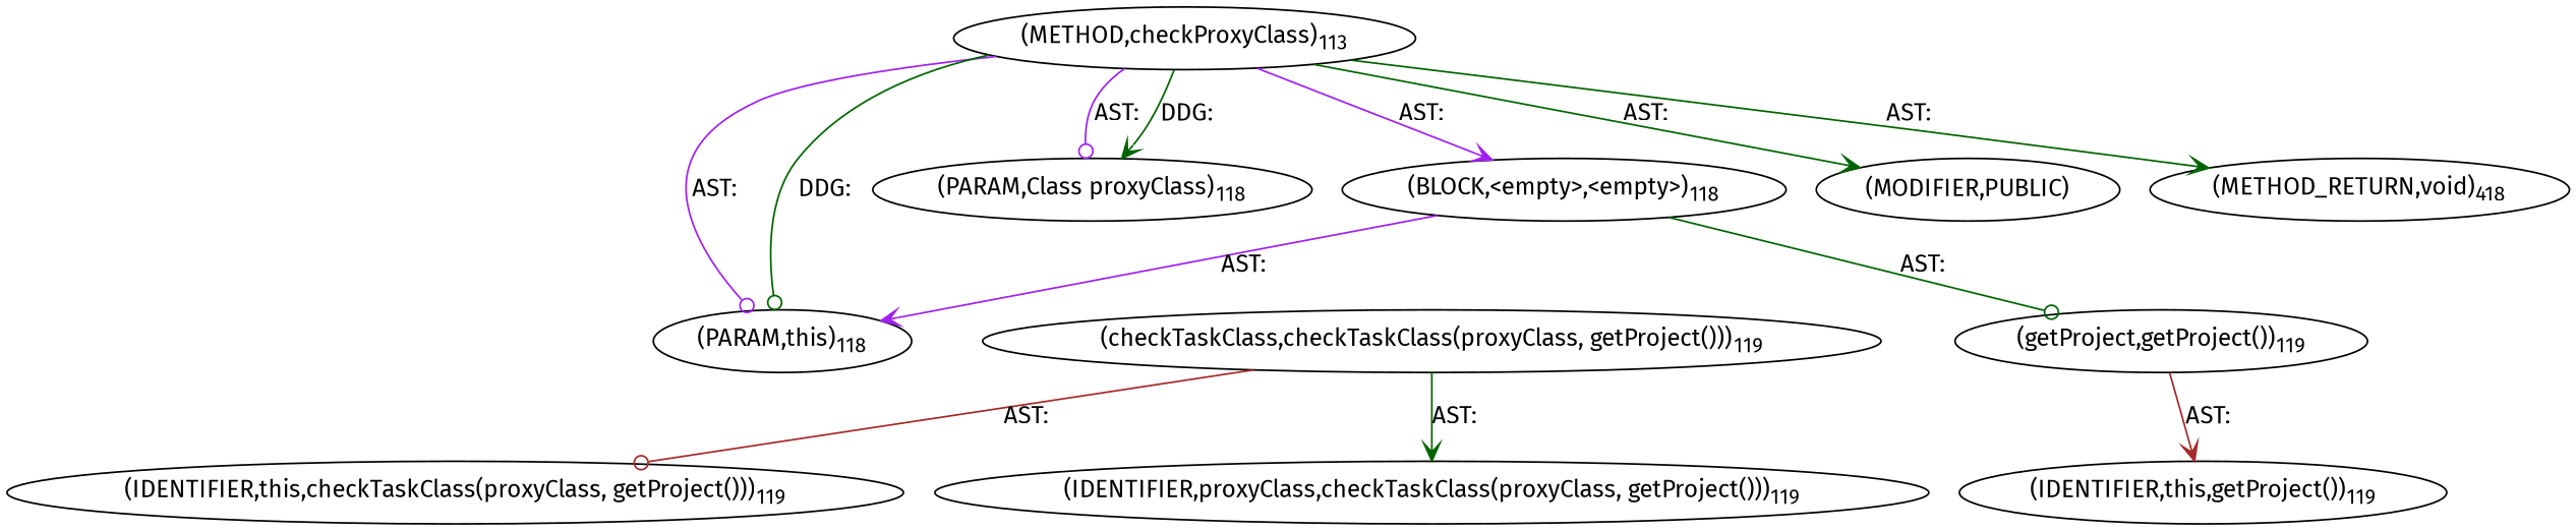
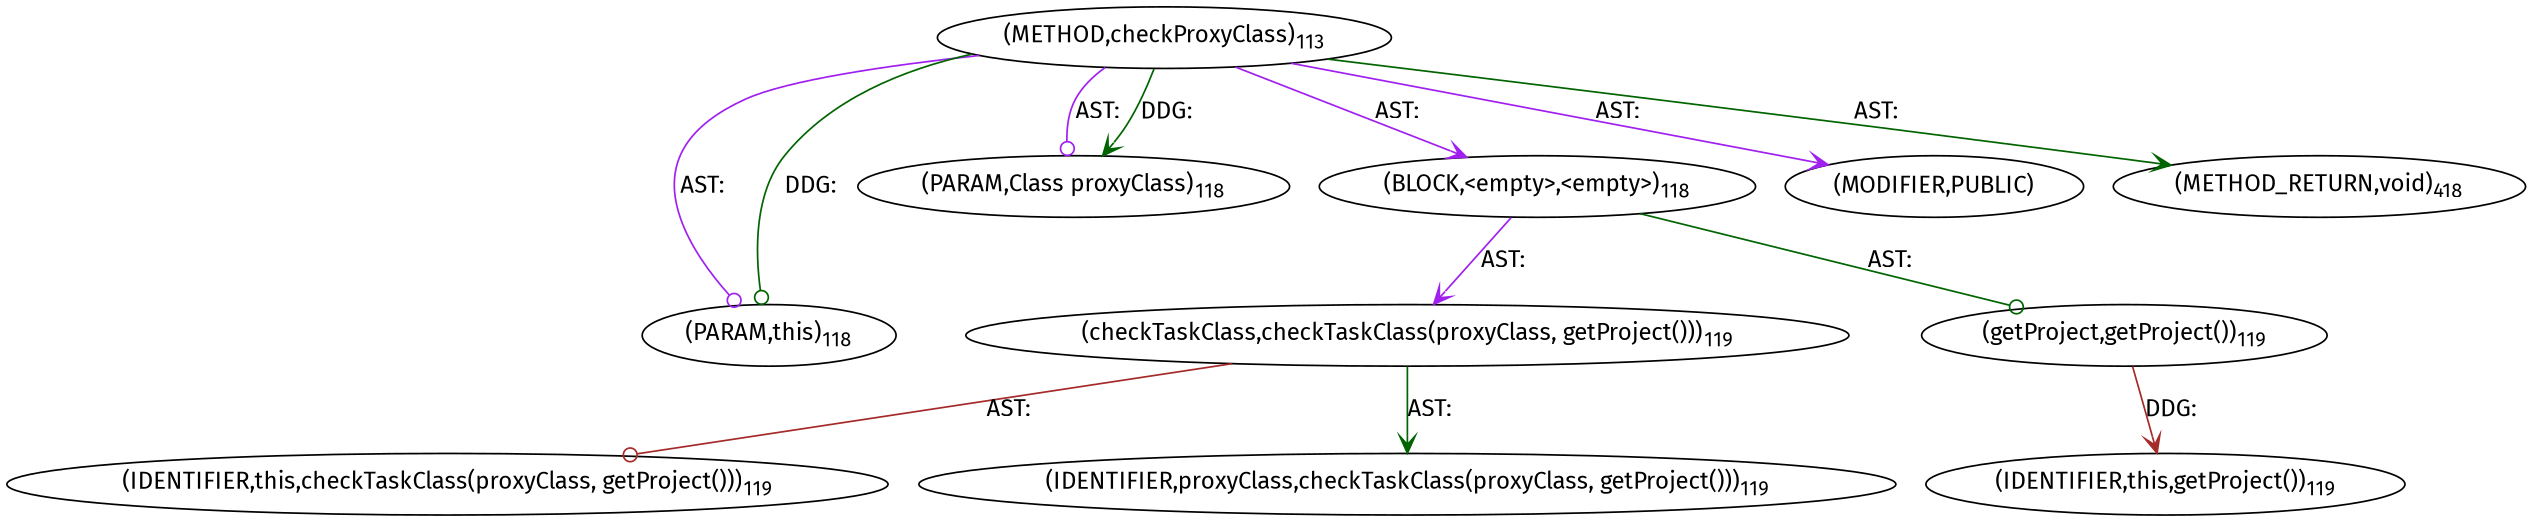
  digraph {
    fontname="Fira Sans"
    node [fontname="Fira Sans"]
    edge [arrowhead=vee color=purple fontname="Fira Sans"]
    n1 [label=<(METHOD,checkProxyClass)<SUB>113</SUB>>]
    n2 [label=<(PARAM,this)<SUB>118</SUB>>]
    n3 [label=<(PARAM,Class proxyClass)<SUB>118</SUB>>]
    n4 [label=<(BLOCK,&lt;empty&gt;,&lt;empty&gt;)<SUB>118</SUB>>]
    n5 [label=<(MODIFIER,PUBLIC)>]
    n6 [label=<(METHOD_RETURN,void)<SUB>418</SUB>>]
    n7 [label=<(checkTaskClass,checkTaskClass(proxyClass, getProject()))<SUB>119</SUB>>]
    n8 [label=<(getProject,getProject())<SUB>119</SUB>>]
    n9 [label=<(IDENTIFIER,this,checkTaskClass(proxyClass, getProject()))<SUB>119</SUB>>]
    n10 [label=<(IDENTIFIER,proxyClass,checkTaskClass(proxyClass, getProject()))<SUB>119</SUB>>]
    n11 [label=<(IDENTIFIER,this,getProject())<SUB>119</SUB>>]
    n1 -> n2 [arrowhead=odot label="AST: "]
    n1 -> n2 [arrowhead=odot color=darkgreen label="DDG: "]
    n1 -> n3 [arrowhead=odot label="AST: "]
    n1 -> n3 [color=darkgreen label="DDG: "]
    n1 -> n4 [label="AST: "]
-   n1 -> n5 [color=darkgreen label="AST: "]
+   n1 -> n5 [label="AST: "]
    n1 -> n6 [color=darkgreen label="AST: "]
-   n4 -> n2 [label="AST: "]
+   n4 -> n7 [label="AST: "]
    n4 -> n8 [arrowhead=odot color=darkgreen label="AST: "]
    n7 -> n9 [arrowhead=odot color=brown label="AST: "]
    n7 -> n10 [color=darkgreen label="AST: "]
-   n8 -> n11 [color=brown label="AST: "]
+   n8 -> n11 [color=brown label="DDG: "]
  }
